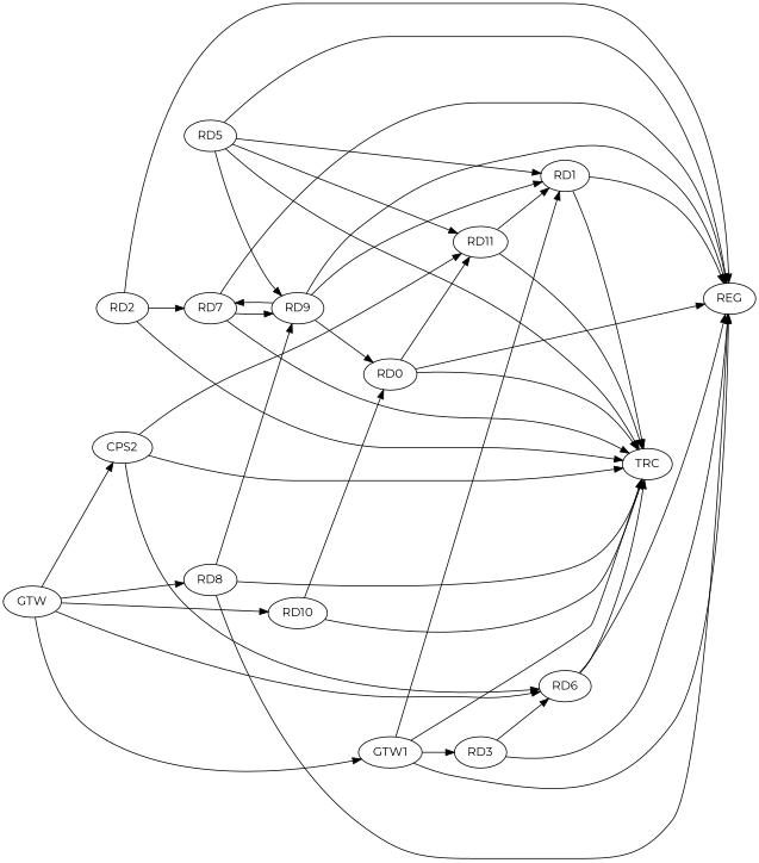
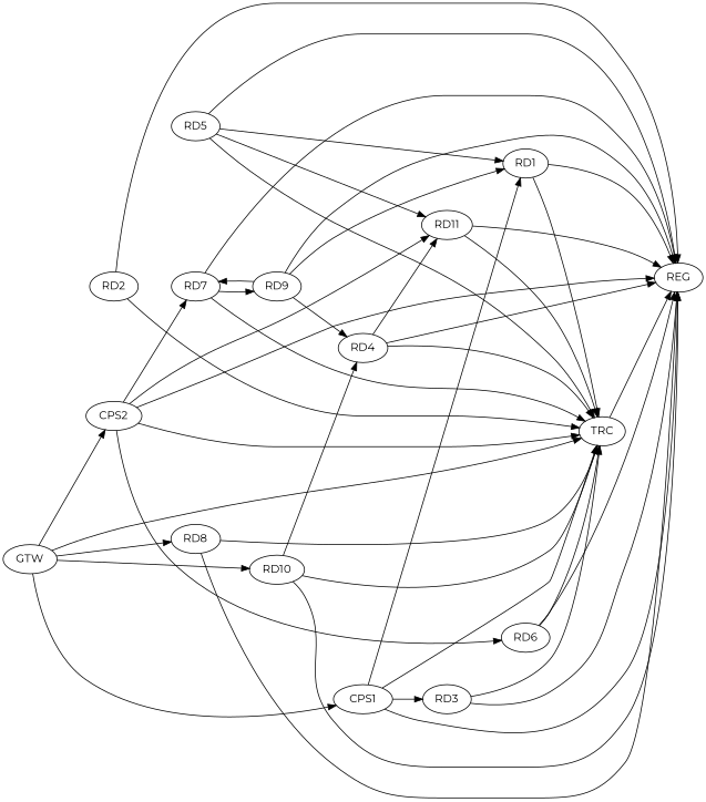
  strict digraph {
    fontname=Montserrat
    rankdir=LR
    node [fontname=Montserrat]
    edge [fontname=Montserrat]
    n1 [label=RD1]
    n2 [label=REG]
    n3 [label=TRC]
    n4 [label=RD2]
    n5 [label=RD7]
    n6 [label=RD9]
    n7 [label=RD3]
-   n8 [label=RD0]
+   n8 [label=RD4]
    n9 [label=RD11]
    n10 [label=RD5]
    n11 [label=RD6]
    n12 [label=RD8]
    n13 [label=RD10]
-   n14 [label=GTW1]
+   n14 [label=CPS1]
    n15 [label=CPS2]
    n16 [label=GTW]
    n1 -> n2
    n1 -> n3
+   n3 -> n2
    n4 -> n2
    n4 -> n3
-   n4 -> n5
+   n15 -> n5
    n5 -> n2
    n5 -> n3
    n5 -> n6
    n6 -> n1
    n6 -> n2
    n6 -> n5
    n6 -> n8
    n7 -> n2
-   n7 -> n11
+   n7 -> n3
    n8 -> n2
    n8 -> n3
    n8 -> n9
-   n9 -> n1
+   n9 -> n2
    n9 -> n3
    n10 -> n1
    n10 -> n2
    n10 -> n3
-   n10 -> n6
    n10 -> n9
    n11 -> n2
    n11 -> n3
    n12 -> n2
    n12 -> n3
-   n12 -> n6
+   n13 -> n2
    n13 -> n3
    n13 -> n8
    n14 -> n1
    n14 -> n2
    n14 -> n3
    n14 -> n7
+   n15 -> n2
    n15 -> n3
    n15 -> n9
    n15 -> n11
-   n16 -> n11
+   n16 -> n3
    n16 -> n12
    n16 -> n13
    n16 -> n14
    n16 -> n15
  }
